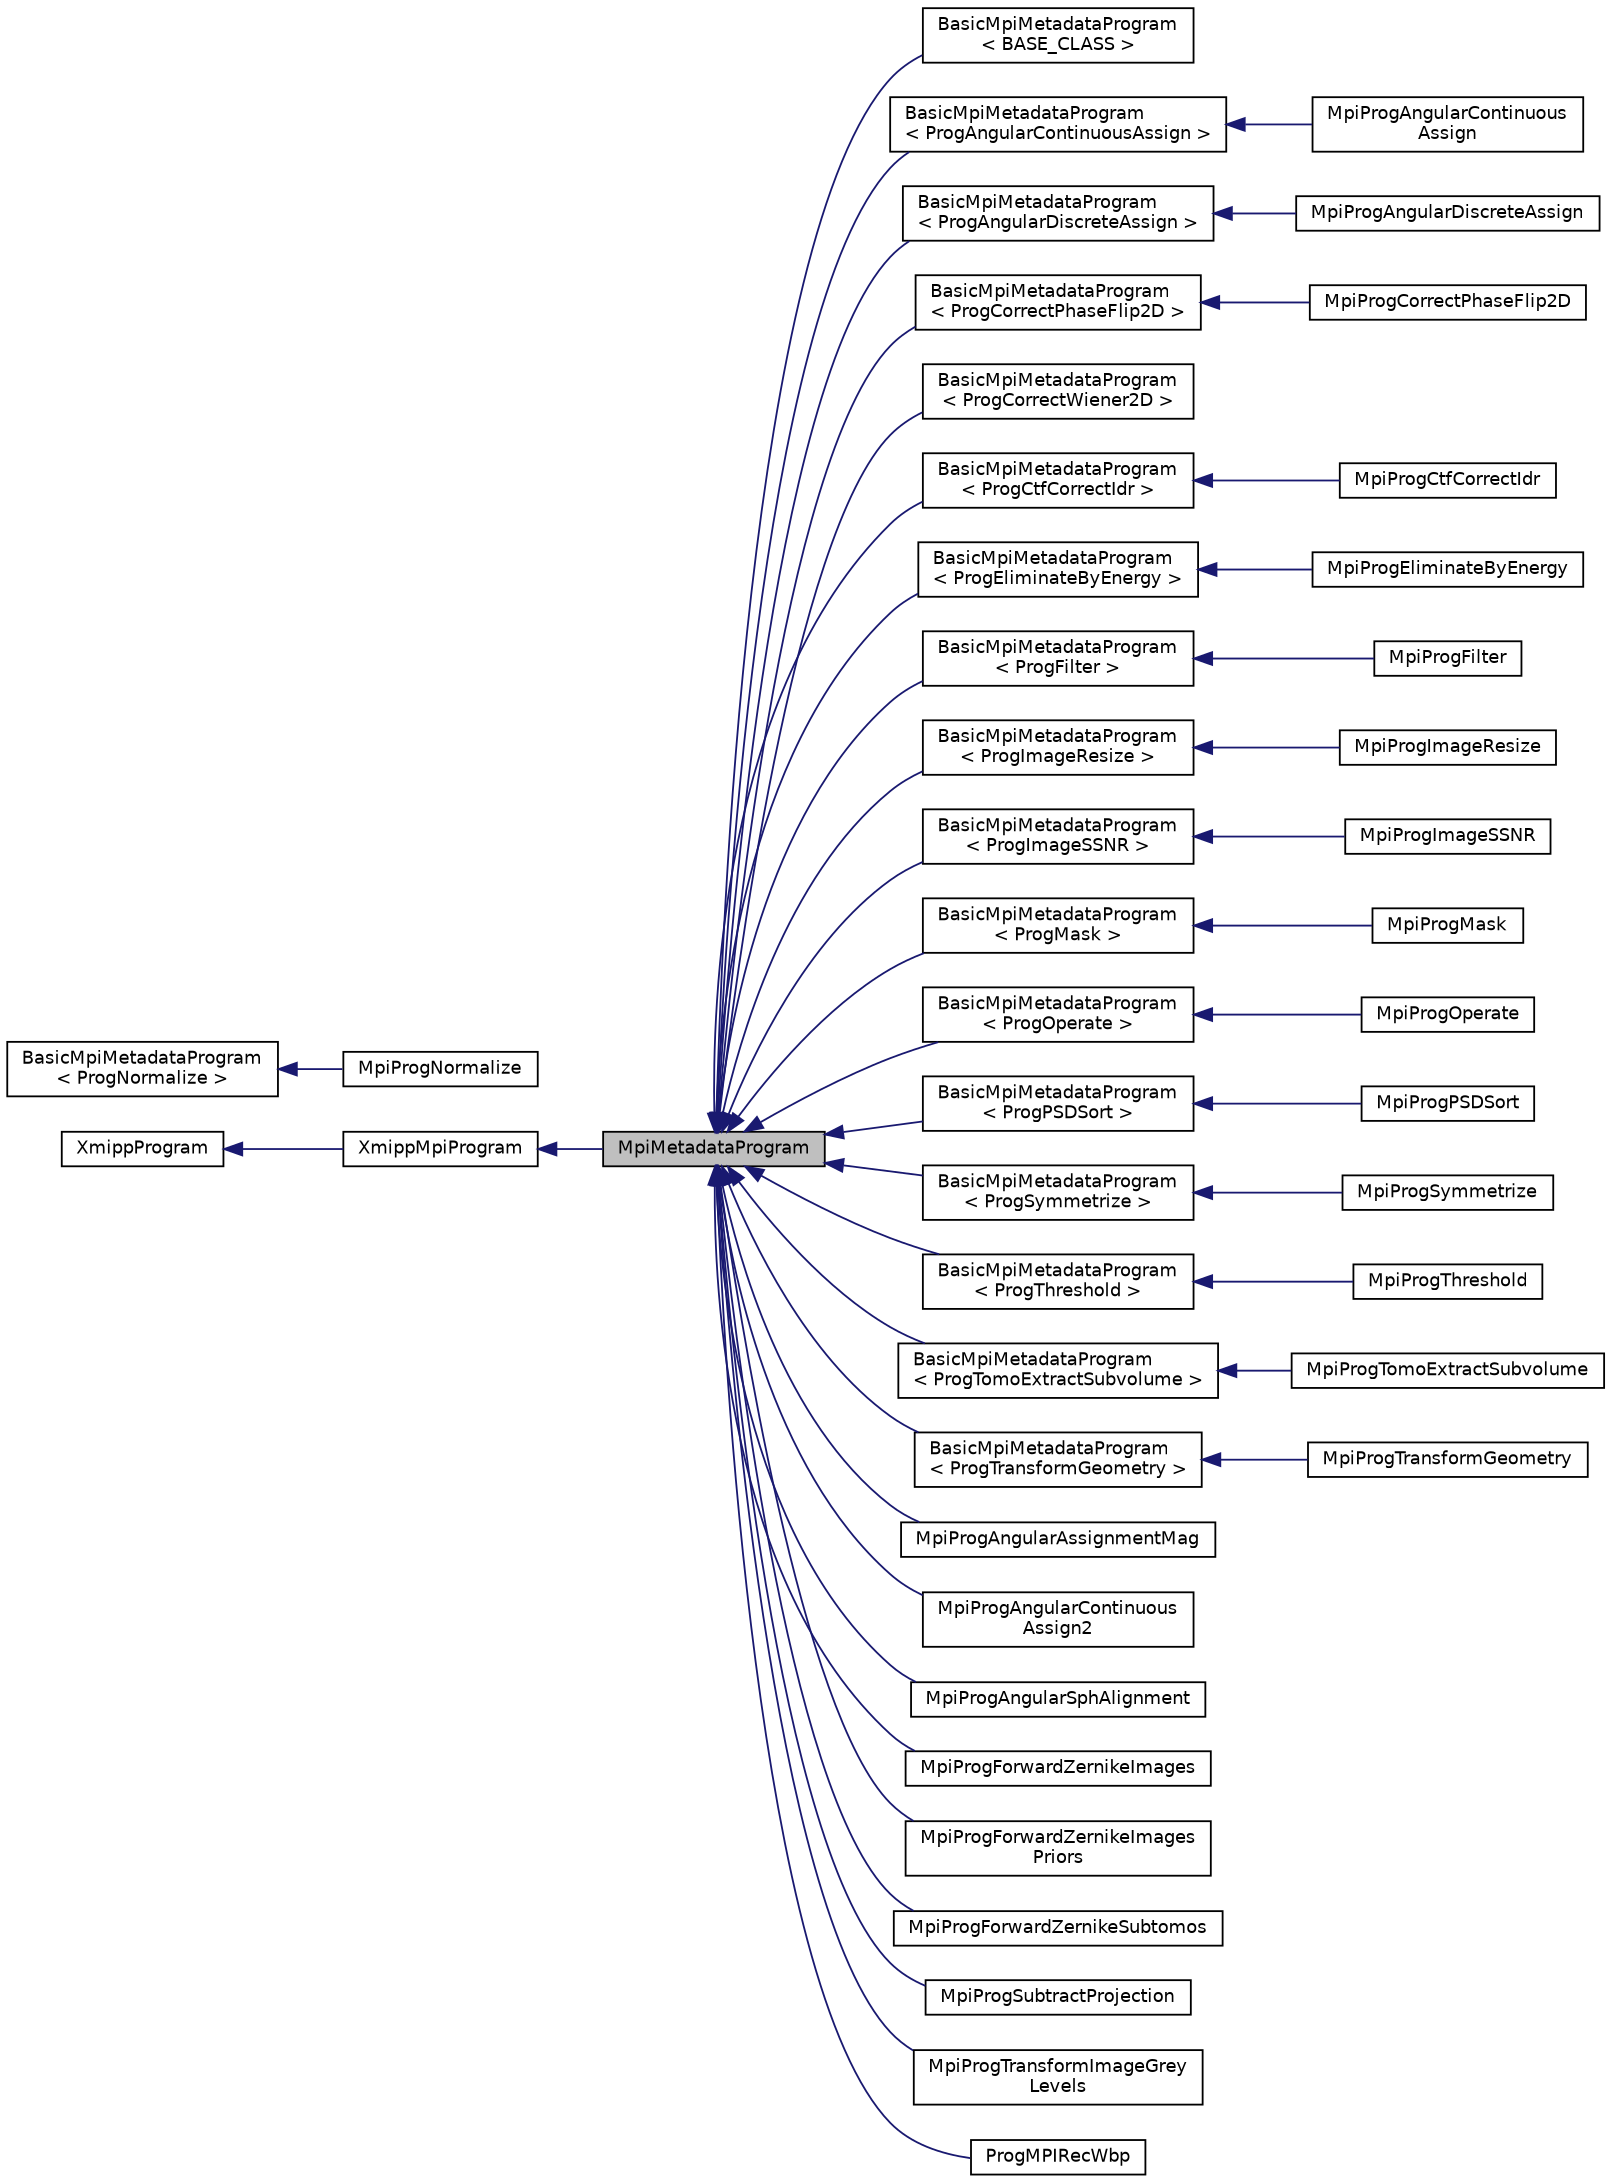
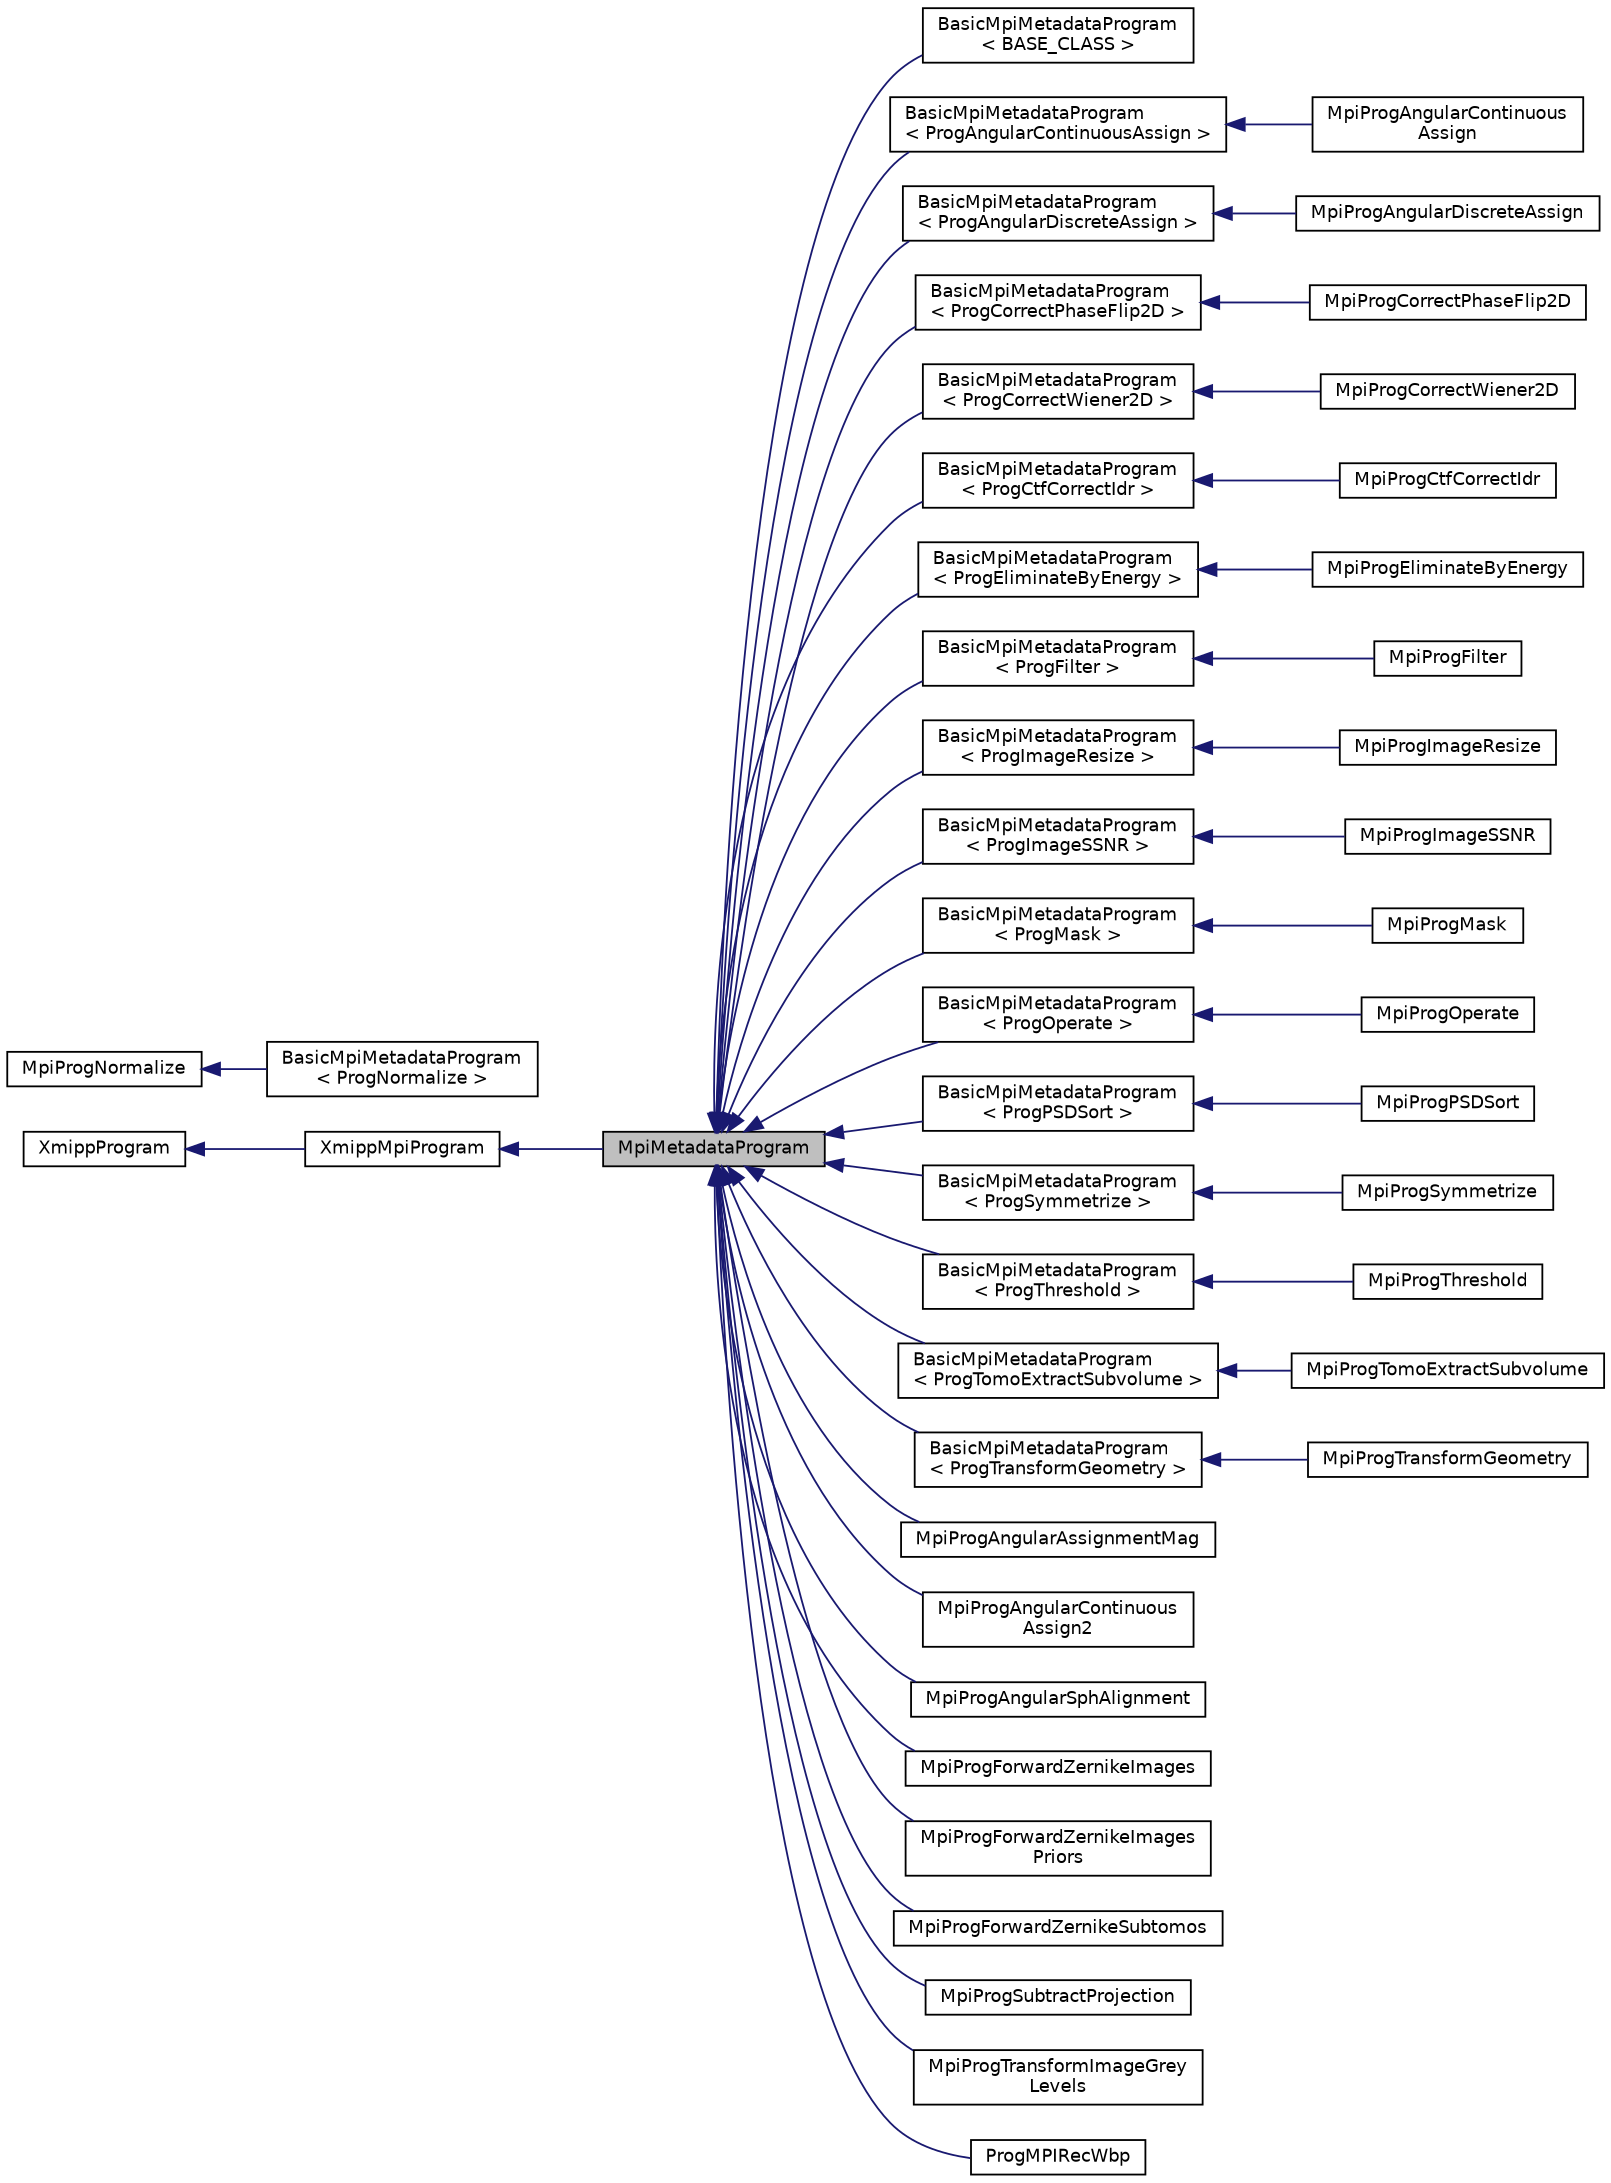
  digraph {
    rankdir=LR
    node [color=black fillcolor=white fontname=Helvetica fontsize=10 shape=record style=filled]
    edge [color=midnightblue dir=back fontname=Helvetica fontsize=10 labelfontname=Helvetica labelfontsize=10 style=solid]
    n1 [fillcolor=grey75 fontcolor=black height=0.2 label=MpiMetadataProgram width=0.4]
    n2 [height=0.2 label="BasicMpiMetadataProgram\l\< BASE_CLASS \>" width=0.4]
    n3 [height=0.2 label="BasicMpiMetadataProgram\l\< ProgAngularContinuousAssign \>" width=0.4]
    n4 [height=0.2 label="BasicMpiMetadataProgram\l\< ProgAngularDiscreteAssign \>" width=0.4]
    n5 [height=0.2 label="BasicMpiMetadataProgram\l\< ProgCorrectPhaseFlip2D \>" width=0.4]
    n6 [height=0.2 label="BasicMpiMetadataProgram\l\< ProgCorrectWiener2D \>" width=0.4]
    n7 [height=0.2 label="BasicMpiMetadataProgram\l\< ProgCtfCorrectIdr \>" width=0.4]
    n8 [height=0.2 label="BasicMpiMetadataProgram\l\< ProgEliminateByEnergy \>" width=0.4]
    n9 [height=0.2 label="BasicMpiMetadataProgram\l\< ProgFilter \>" width=0.4]
    n10 [height=0.2 label="BasicMpiMetadataProgram\l\< ProgImageResize \>" width=0.4]
    n11 [height=0.2 label="BasicMpiMetadataProgram\l\< ProgImageSSNR \>" width=0.4]
    n12 [height=0.2 label="BasicMpiMetadataProgram\l\< ProgMask \>" width=0.4]
    n13 [height=0.2 label="BasicMpiMetadataProgram\l\< ProgOperate \>" width=0.4]
    n14 [height=0.2 label="BasicMpiMetadataProgram\l\< ProgPSDSort \>" width=0.4]
    n15 [height=0.2 label="BasicMpiMetadataProgram\l\< ProgSymmetrize \>" width=0.4]
    n16 [height=0.2 label="BasicMpiMetadataProgram\l\< ProgThreshold \>" width=0.4]
    n17 [height=0.2 label="BasicMpiMetadataProgram\l\< ProgTomoExtractSubvolume \>" width=0.4]
    n18 [height=0.2 label="BasicMpiMetadataProgram\l\< ProgTransformGeometry \>" width=0.4]
    n19 [height=0.2 label=MpiProgAngularAssignmentMag width=0.4]
    n20 [height=0.2 label="MpiProgAngularContinuous\lAssign2" width=0.4]
    n21 [height=0.2 label=MpiProgAngularSphAlignment width=0.4]
    n22 [height=0.2 label=MpiProgForwardZernikeImages width=0.4]
    n23 [height=0.2 label="MpiProgForwardZernikeImages\lPriors" width=0.4]
    n24 [height=0.2 label=MpiProgForwardZernikeSubtomos width=0.4]
    n25 [height=0.2 label=MpiProgSubtractProjection width=0.4]
    n26 [height=0.2 label="MpiProgTransformImageGrey\lLevels" width=0.4]
    n27 [height=0.2 label=ProgMPIRecWbp width=0.4]
    n28 [height=0.2 label="MpiProgAngularContinuous\lAssign" width=0.4]
    n29 [height=0.2 label=MpiProgAngularDiscreteAssign width=0.4]
    n30 [height=0.2 label=MpiProgCorrectPhaseFlip2D width=0.4]
+   n31 [height=0.2 label=MpiProgCorrectWiener2D width=0.4]
    n32 [height=0.2 label=MpiProgCtfCorrectIdr width=0.4]
    n33 [height=0.2 label=MpiProgEliminateByEnergy width=0.4]
    n34 [height=0.2 label=MpiProgFilter width=0.4]
    n35 [height=0.2 label=MpiProgImageResize width=0.4]
    n36 [height=0.2 label=MpiProgImageSSNR width=0.4]
    n37 [height=0.2 label=MpiProgMask width=0.4]
    n38 [height=0.2 label="BasicMpiMetadataProgram\l\< ProgNormalize \>" width=0.4]
    n39 [height=0.2 label=MpiProgNormalize width=0.4]
    n40 [height=0.2 label=MpiProgOperate width=0.4]
    n41 [height=0.2 label=MpiProgPSDSort width=0.4]
    n42 [height=0.2 label=MpiProgSymmetrize width=0.4]
    n43 [height=0.2 label=MpiProgThreshold width=0.4]
    n44 [height=0.2 label=MpiProgTomoExtractSubvolume width=0.4]
    n45 [height=0.2 label=MpiProgTransformGeometry width=0.4]
    n46 [height=0.2 label=XmippMpiProgram width=0.4]
    n47 [height=0.2 label=XmippProgram width=0.4]
    n1 -> n2
    n1 -> n3
    n1 -> n4
    n1 -> n5
    n1 -> n6
    n1 -> n7
    n1 -> n8
    n1 -> n9
    n1 -> n10
    n1 -> n11
    n1 -> n12
    n1 -> n13
    n1 -> n14
    n1 -> n15
    n1 -> n16
    n1 -> n17
    n1 -> n18
    n1 -> n19
    n1 -> n20
    n1 -> n21
    n1 -> n22
    n1 -> n23
    n1 -> n24
    n1 -> n25
    n1 -> n26
    n1 -> n27
    n3 -> n28
    n4 -> n29
    n5 -> n30
+   n6 -> n31
    n7 -> n32
    n8 -> n33
    n9 -> n34
    n10 -> n35
    n11 -> n36
    n12 -> n37
    n13 -> n40
    n14 -> n41
    n15 -> n42
    n16 -> n43
    n17 -> n44
    n18 -> n45
-   n38 -> n39
+   n39 -> n38
    n46 -> n1
    n47 -> n46
  }
